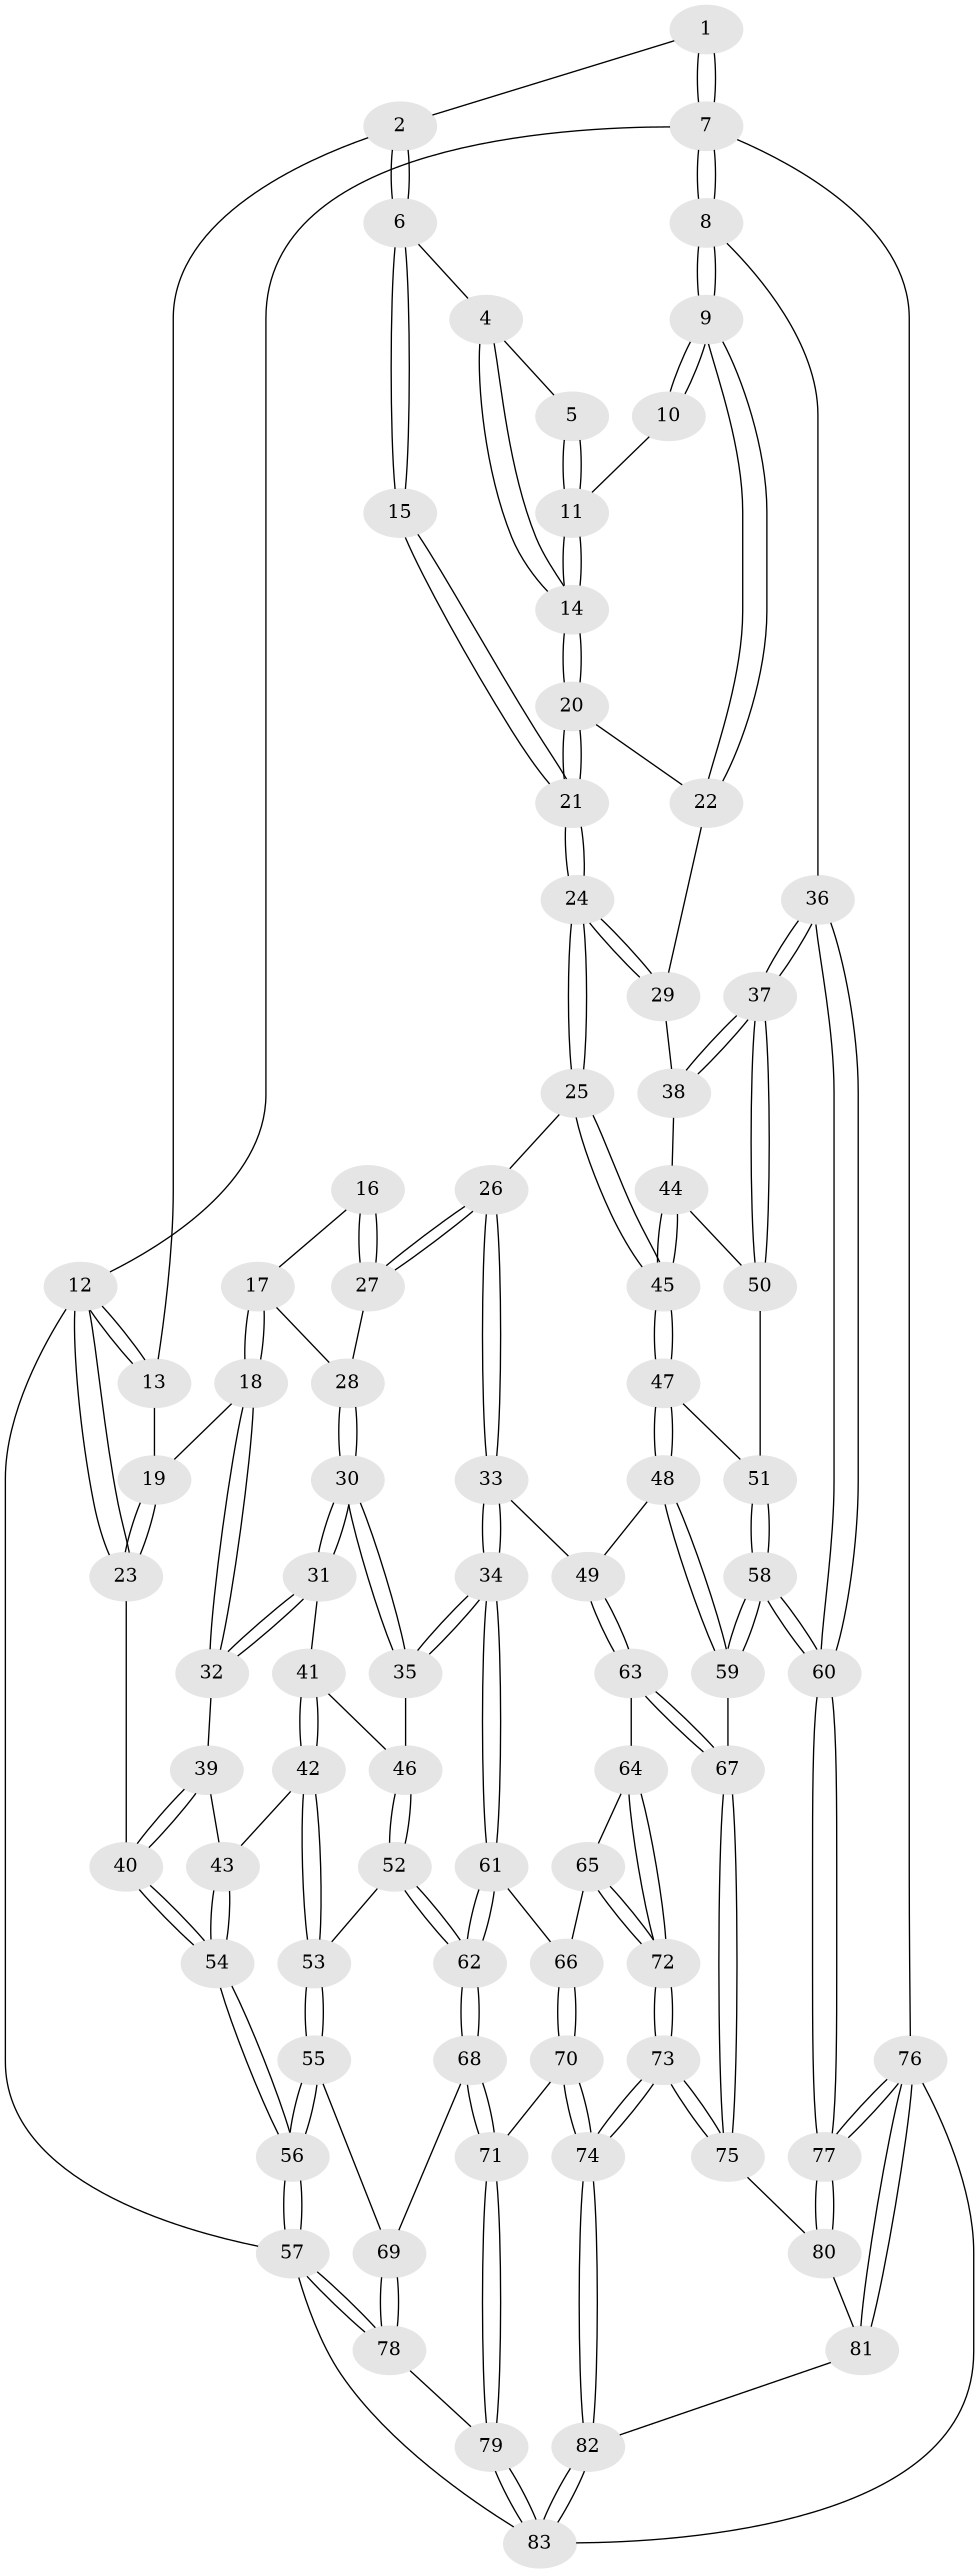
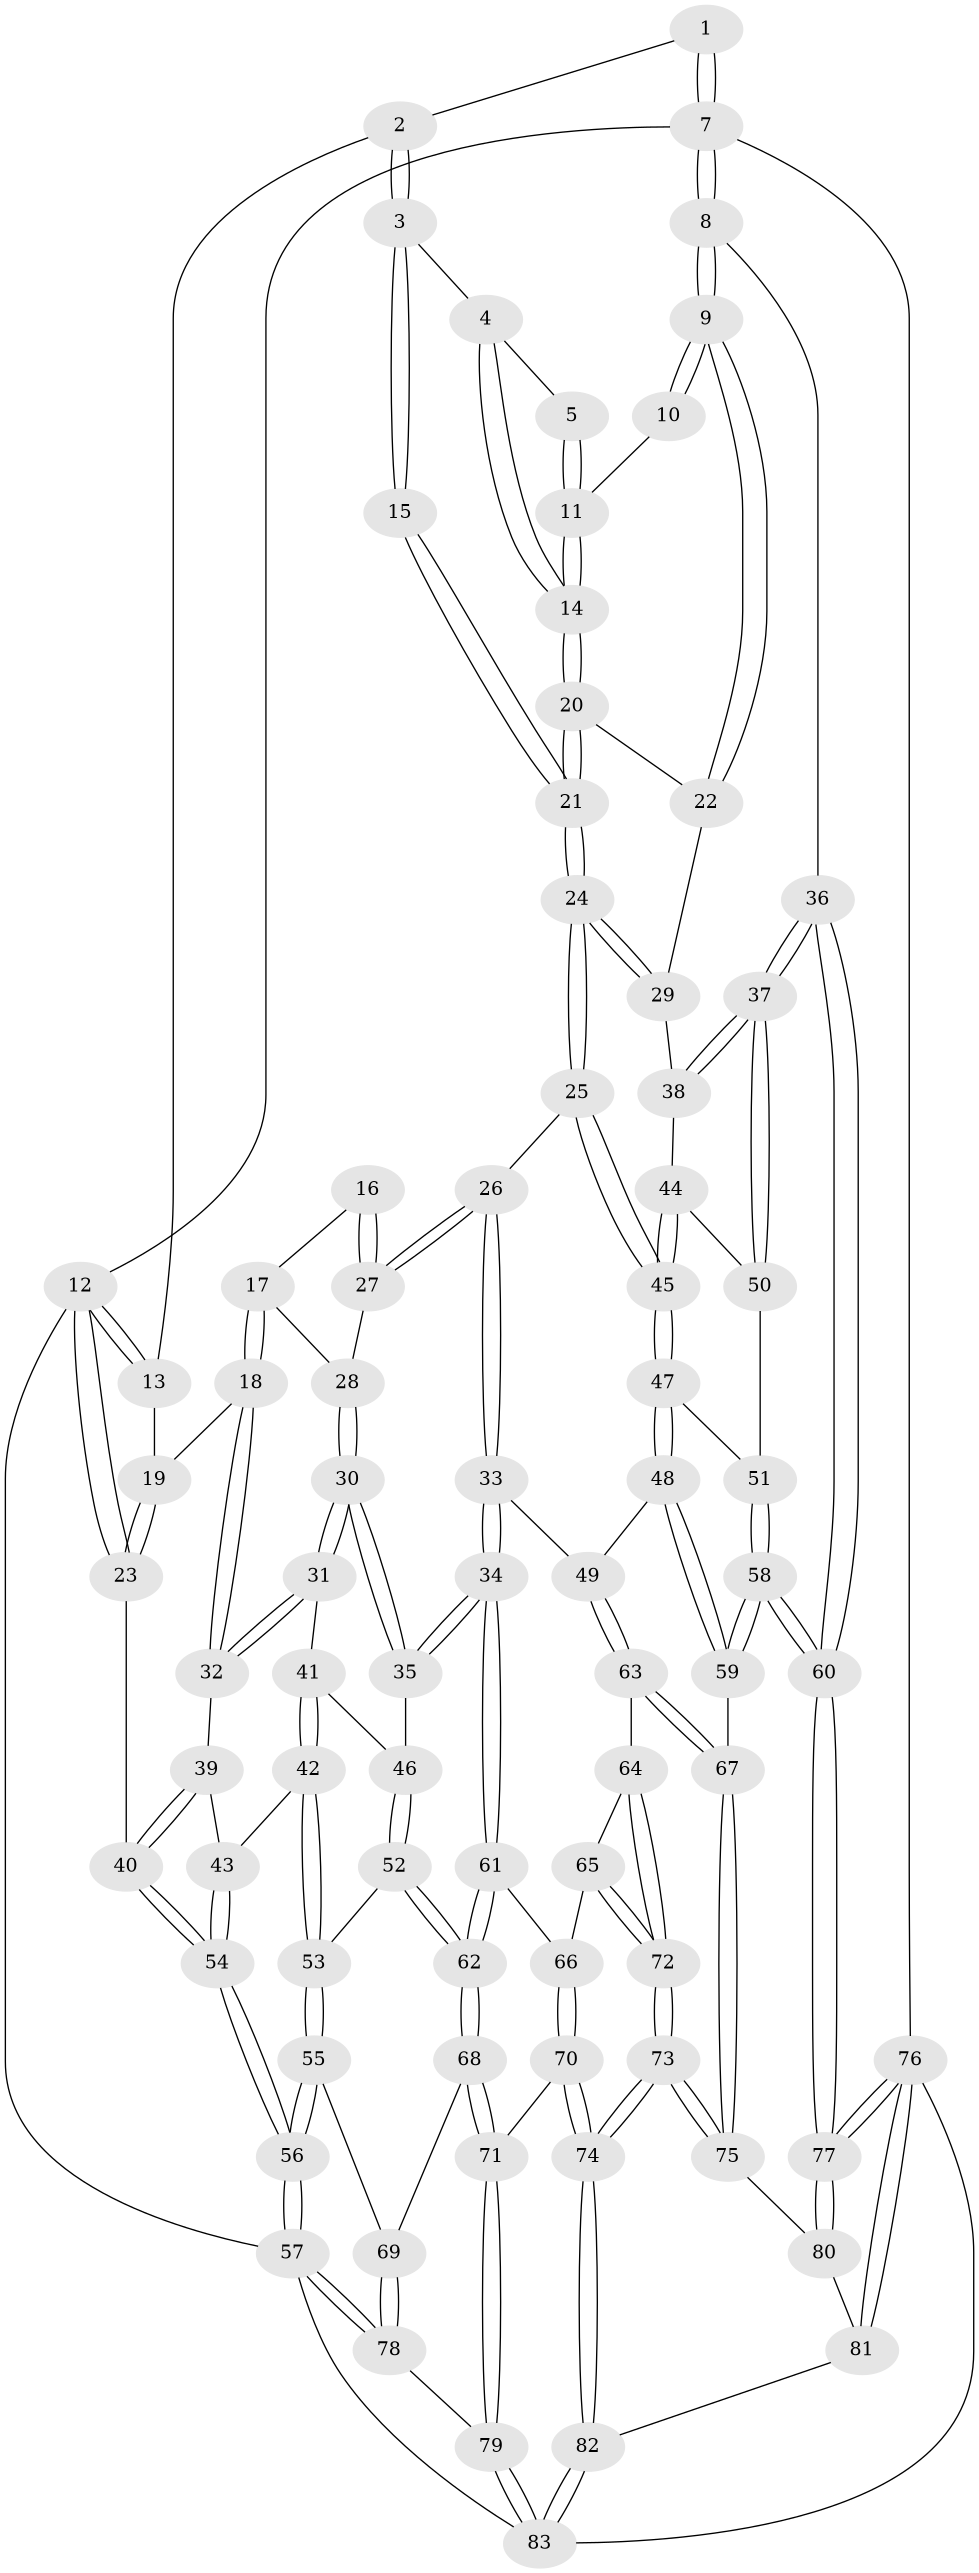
  graph {
    node [color=gray90 style=filled]
    1
    2
    7
-   3 [label=6]
+   3
    13
    8
    12
    76
    4
    15
    19
    5
    14
    21
    11
    20
    10
    9
    36
    23
    57
    83
    77
    81
    22
    37
    60
    29
    40
    78
    16
    17
    27
    24
    18
    28
    32
    30
    39
    25
    38
    54
    26
    45
    33
    47
    34
    49
    31
    35
    44
    41
    46
    42
    43
    61
    63
    62
    66
    52
    50
    51
    56
    53
    55
    48
    59
    58
    67
    64
    68
    69
    79
    75
    80
    70
    71
    65
    72
    73
    74
    82
    1 -- 2
    1 -- 7
    1 -- 7
    2 -- 3
    2 -- 3
    2 -- 13
    7 -- 8
    7 -- 8
    7 -- 12
    7 -- 76
    3 -- 4
    3 -- 15
    3 -- 15
    13 -- 19
    8 -- 9
    8 -- 9
    8 -- 36
    12 -- 13
    12 -- 13
    12 -- 23
    12 -- 23
    12 -- 57
    76 -- 83
    76 -- 77
    76 -- 77
    76 -- 81
    76 -- 81
    4 -- 5
    4 -- 14
    4 -- 14
    15 -- 21
    15 -- 21
    19 -- 23
    19 -- 23
    5 -- 11
    5 -- 11
    14 -- 20
    14 -- 20
    21 -- 24
    21 -- 24
    11 -- 14
    11 -- 14
    20 -- 21
    20 -- 21
    20 -- 22
    10 -- 11
    9 -- 10
    9 -- 10
    9 -- 22
    9 -- 22
    36 -- 37
    36 -- 37
    36 -- 60
    36 -- 60
    23 -- 40
    57 -- 83
    57 -- 78
    57 -- 78
    77 -- 80
    77 -- 80
    81 -- 82
    22 -- 29
    37 -- 38
    37 -- 38
    37 -- 50
    37 -- 50
    60 -- 77
    60 -- 77
    29 -- 38
    40 -- 54
    40 -- 54
    78 -- 79
    16 -- 17
    16 -- 27
    16 -- 27
    17 -- 18
    17 -- 18
    17 -- 28
    27 -- 28
    24 -- 29
    24 -- 29
    24 -- 25
    24 -- 25
    18 -- 19
    18 -- 32
    18 -- 32
    28 -- 30
    28 -- 30
    32 -- 39
    30 -- 31
    30 -- 31
    30 -- 35
    30 -- 35
    39 -- 40
    39 -- 40
    39 -- 43
    25 -- 26
    25 -- 45
    25 -- 45
    38 -- 44
    54 -- 56
    54 -- 56
    26 -- 27
    26 -- 27
    26 -- 33
    26 -- 33
    45 -- 47
    45 -- 47
    33 -- 34
    33 -- 34
    33 -- 49
    47 -- 51
    47 -- 48
    47 -- 48
    34 -- 35
    34 -- 35
    34 -- 61
    34 -- 61
    49 -- 63
    49 -- 63
    31 -- 32
    31 -- 32
    31 -- 41
    35 -- 46
    44 -- 45
    44 -- 45
    44 -- 50
    41 -- 46
    41 -- 42
    41 -- 42
    46 -- 52
    46 -- 52
    42 -- 43
    42 -- 53
    42 -- 53
    43 -- 54
    43 -- 54
    61 -- 62
    61 -- 62
    61 -- 66
    63 -- 67
    63 -- 67
    63 -- 64
    62 -- 68
    62 -- 68
    66 -- 70
    66 -- 70
    52 -- 62
    52 -- 62
    52 -- 53
    50 -- 51
    51 -- 58
    51 -- 58
    56 -- 57
    56 -- 57
    53 -- 55
    53 -- 55
    55 -- 56
    55 -- 56
    55 -- 69
    48 -- 49
    48 -- 59
    48 -- 59
    59 -- 67
    58 -- 60
    58 -- 60
    58 -- 59
    58 -- 59
    67 -- 75
    67 -- 75
    64 -- 65
    64 -- 72
    64 -- 72
    68 -- 69
    68 -- 71
    68 -- 71
    69 -- 78
    69 -- 78
    79 -- 83
    79 -- 83
    75 -- 80
    80 -- 81
    70 -- 71
    70 -- 74
    70 -- 74
    71 -- 79
    71 -- 79
    65 -- 66
    65 -- 72
    65 -- 72
    72 -- 73
    72 -- 73
    73 -- 75
    73 -- 75
    73 -- 74
    73 -- 74
    74 -- 82
    74 -- 82
    82 -- 83
    82 -- 83
  }
